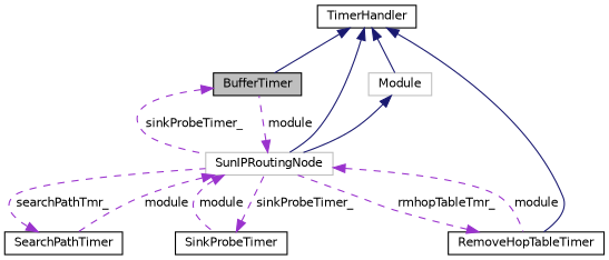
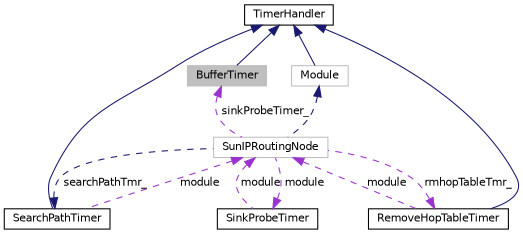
  digraph {
    node [color=black fillcolor=white fontname=Helvetica fontsize=10 shape=record style=filled]
    edge [color=darkorchid3 dir=back fontname=Helvetica fontsize=10 labelfontname=Helvetica labelfontsize=10 style=dashed]
-   n1 [fillcolor=grey75 fontcolor=black height=0.2 label=BufferTimer width=0.4]
+   n1 [color=grey75 fillcolor=grey75 fontcolor=black height=0.2 label=BufferTimer width=0.4]
    n2 [color=grey75 height=0.2 label=SunIPRoutingNode width=0.4]
    n3 [height=0.2 label=SinkProbeTimer width=0.4]
    n4 [height=0.2 label=SearchPathTimer width=0.4]
    n5 [height=0.2 label=RemoveHopTableTimer width=0.4]
    n6 [height=0.2 label=TimerHandler width=0.4]
    n7 [color=grey75 height=0.2 label=Module width=0.4]
    n1 -> n2 [label=" sinkProbeTimer_"]
-   n2 -> n1 [label=" module"]
    n2 -> n3 [label=" module"]
    n2 -> n4 [label=" module"]
    n2 -> n5 [label=" module"]
-   n3 -> n2 [label=" sinkProbeTimer_"]
-   n4 -> n2 [label=" searchPathTmr_"]
+   n3 -> n2 [label=" module"]
+   n4 -> n2 [color=midnightblue label=" searchPathTmr_"]
    n5 -> n2 [label=" rmhopTableTmr_"]
    n6 -> n1 [color=midnightblue style=solid]
-   n6 -> n2 [color=midnightblue style=solid]
+   n6 -> n4 [color=midnightblue style=solid]
    n6 -> n5 [color=midnightblue style=solid]
    n6 -> n7 [color=midnightblue style=solid]
-   n7 -> n2 [color=midnightblue style=solid]
+   n7 -> n2 [color=midnightblue]
  }
